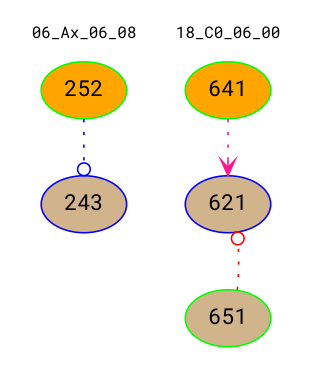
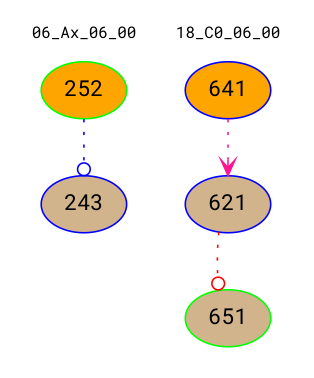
  digraph {
    fontname="Roboto Mono"
    node [color=green fillcolor=tan fontname="Roboto Mono" style=filled]
    edge [arrowhead=odot fontname="Roboto Mono" style=dotted]
    n1 [fillcolor=orange label=252]
    n2 [color=blue label=243]
-   n3 [fillcolor=orange label=641]
+   n3 [color=blue fillcolor=orange label=641]
    n4 [color=blue label=621]
    n5 [label=651]
    subgraph cluster_1 {
      color=white
      fontsize=10
-     label="06_Ax_06_08"
+     label="06_Ax_06_00"
      n1
      n2
    }
    subgraph cluster_2 {
      color=white
      fontsize=10
      label="18_C0_06_00"
      n3
      n4
      n5
    }
    n1 -> n2 [color=blue]
    n3 -> n4 [arrowhead=vee color=deeppink]
-   n5 -> n4 [color=red]
+   n4 -> n5 [color=red]
  }
